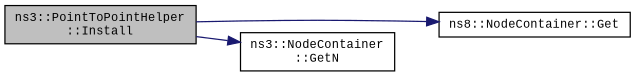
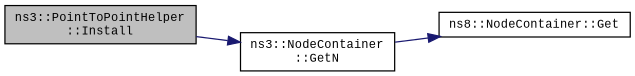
  digraph {
    fontname="Liberation Mono"
    rankdir=LR
    node [color=black fillcolor=white fontname="Liberation Mono" fontsize=10 shape=record style=filled]
    edge [color=midnightblue fontname="Liberation Mono" fontsize=10 labelfontname=Helvetica labelfontsize=10 style=solid]
    n1 [fillcolor=grey75 fontcolor=black height=0.2 label="ns3::PointToPointHelper\l::Install" width=0.4]
    n2 [height=0.2 label="ns8::NodeContainer::Get" width=0.4]
    n3 [height=0.2 label="ns3::NodeContainer\l::GetN" width=0.4]
-   n1 -> n2
+   n3 -> n2
    n1 -> n3
  }
